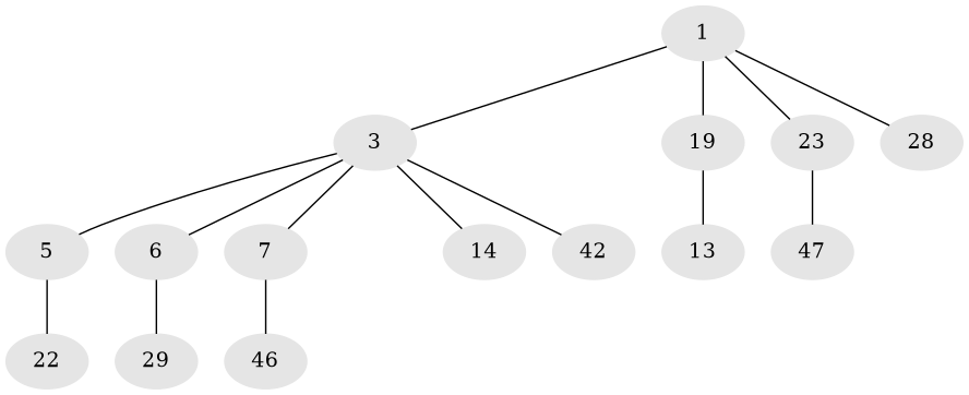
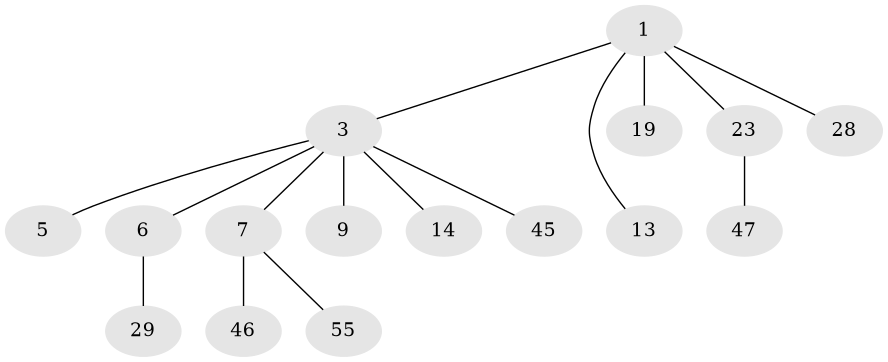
  graph {
    node [color=gray90 style=filled]
    1 [super="+2"]
    3 [super="+4"]
    13 [super="+21+49+16"]
    19 [super="+57+25"]
    23 [super="+24"]
    28
    5 [super="+47+58+30+15"]
    6 [super="+17+33"]
    7 [super="+8+12+39+11+43"]
+   9 [super="+10"]
    14 [super="+60+50"]
-   45 [label=42]
+   45
    n13 [label=47]
-   22 [super="+26+41"]
    29 [super="+38+31"]
    46 [super="+63+61"]
+   55
    1 -- 3
-   19 -- 13
+   1 -- 13
    1 -- 19
    1 -- 23
    1 -- 28
    3 -- 5
    3 -- 6
    3 -- 7
+   3 -- 9
    3 -- 14
    3 -- 45
    23 -- n13
-   5 -- 22
    6 -- 29
    7 -- 46
+   7 -- 55
  }
